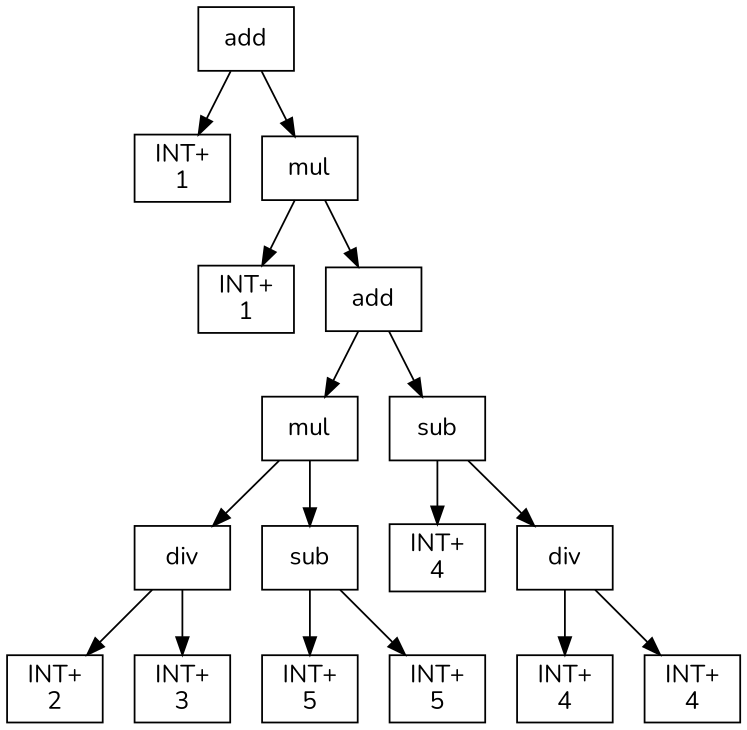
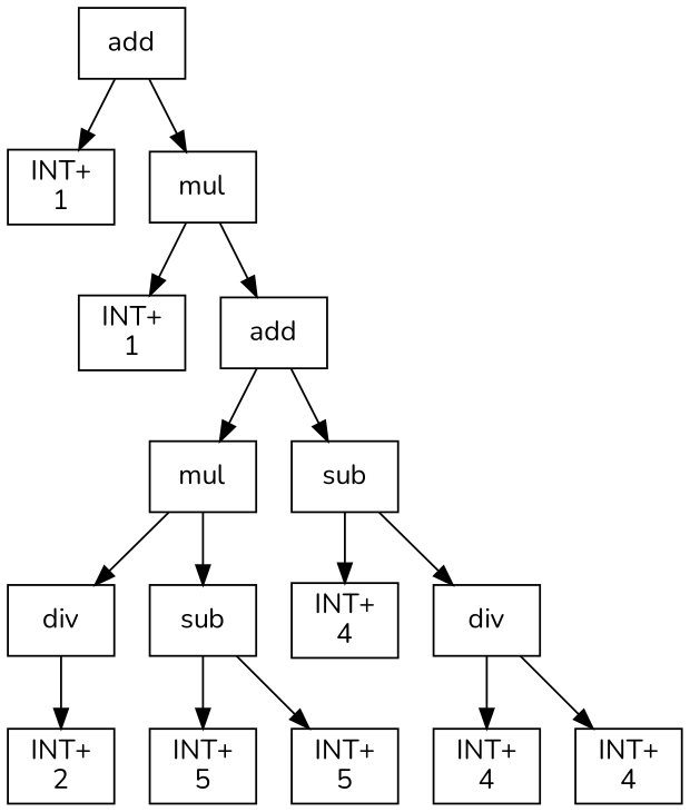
  digraph {
    fontname=Nunito
    node [shape=box fontname=Nunito]
    edge [fontname=Nunito]
    n1 [label=add]
    n2 [label="INT+\n1"]
    n3 [label=mul]
    n4 [label="INT+\n1"]
    n5 [label=add]
    n6 [label=mul]
    n7 [label=sub]
    n8 [label=div]
    n9 [label=sub]
    n10 [label="INT+\n2"]
-   n11 [label="INT+\n3"]
    n12 [label="INT+\n5"]
    n13 [label="INT+\n5"]
    n14 [label="INT+\n4"]
    n15 [label=div]
    n16 [label="INT+\n4"]
    n17 [label="INT+\n4"]
    n1 -> n2
    n1 -> n3
    n3 -> n4
    n3 -> n5
    n5 -> n6
    n5 -> n7
    n6 -> n8
    n6 -> n9
    n7 -> n14
    n7 -> n15
    n8 -> n10
-   n8 -> n11
    n9 -> n12
    n9 -> n13
    n15 -> n16
    n15 -> n17
  }
